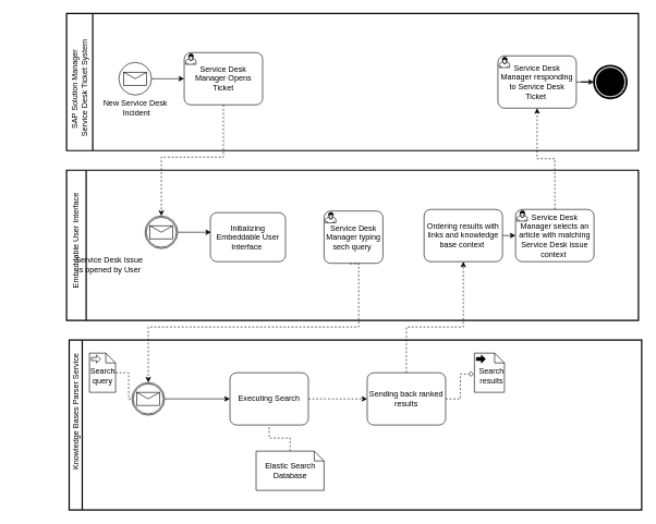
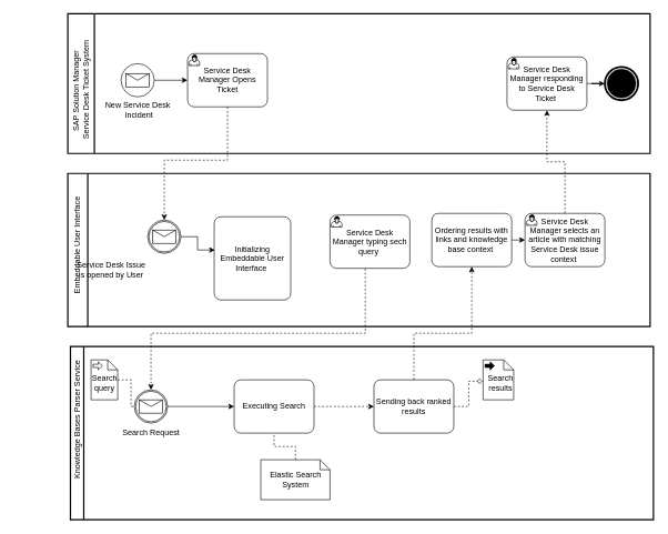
  <mxCell id="0" />
  <mxCell id="1" parent="0" />
  <mxCell id="2" value="" style="swimlane;html=1;startSize=20;fontStyle=0;collapsible=0;horizontal=0;swimlaneLine=1;swimlaneFillColor=#ffffff;strokeWidth=2;" parent="1" vertex="1"><mxGeometry x="105" y="520" width="876" height="260" as="geometry" /></mxCell>
  <mxCell id="3" value="Knowledge Bases Parser Service" style="text;html=1;align=center;verticalAlign=middle;resizable=0;points=[];autosize=1;strokeColor=none;fillColor=none;rotation=-90;" parent="2" vertex="1"><mxGeometry x="-85" y="100" width="190" height="20" as="geometry" /></mxCell>
  <mxCell id="4" style="edgeStyle=orthogonalEdgeStyle;rounded=0;orthogonalLoop=1;jettySize=auto;html=1;entryX=0;entryY=0.5;entryDx=0;entryDy=0;entryPerimeter=0;dashed=1;" parent="2" source="5" target="7" edge="1"><mxGeometry relative="1" as="geometry" /></mxCell>
  <mxCell id="5" value="Executing Search" style="points=[[0.25,0,0],[0.5,0,0],[0.75,0,0],[1,0.25,0],[1,0.5,0],[1,0.75,0],[0.75,1,0],[0.5,1,0],[0.25,1,0],[0,0.75,0],[0,0.5,0],[0,0.25,0]];shape=mxgraph.bpmn.task;whiteSpace=wrap;rectStyle=rounded;size=10;taskMarker=abstract;" parent="2" vertex="1"><mxGeometry x="246" y="50" width="120" height="80" as="geometry" /></mxCell>
  <mxCell id="6" style="edgeStyle=orthogonalEdgeStyle;rounded=0;orthogonalLoop=1;jettySize=auto;html=1;exitX=1;exitY=0.5;exitDx=0;exitDy=0;exitPerimeter=0;entryX=-0.04;entryY=0.4;entryDx=0;entryDy=0;entryPerimeter=0;dashed=1;endArrow=diamond;endFill=0;" parent="2" source="7" target="15" edge="1"><mxGeometry relative="1" as="geometry" /></mxCell>
  <mxCell id="7" value="Sending back ranked results" style="points=[[0.25,0,0],[0.5,0,0],[0.75,0,0],[1,0.25,0],[1,0.5,0],[1,0.75,0],[0.75,1,0],[0.5,1,0],[0.25,1,0],[0,0.75,0],[0,0.5,0],[0,0.25,0]];shape=mxgraph.bpmn.task;whiteSpace=wrap;rectStyle=rounded;size=10;taskMarker=abstract;" parent="2" vertex="1"><mxGeometry x="456" y="50" width="120" height="80" as="geometry" /></mxCell>
  <mxCell id="8" style="edgeStyle=orthogonalEdgeStyle;rounded=0;orthogonalLoop=1;jettySize=auto;html=1;entryX=0;entryY=0.5;entryDx=0;entryDy=0;entryPerimeter=0;" parent="2" source="9" target="5" edge="1"><mxGeometry relative="1" as="geometry" /></mxCell>
  <mxCell id="9" value="" style="points=[[0.145,0.145,0],[0.5,0,0],[0.855,0.145,0],[1,0.5,0],[0.855,0.855,0],[0.5,1,0],[0.145,0.855,0],[0,0.5,0]];shape=mxgraph.bpmn.event;html=1;verticalLabelPosition=bottom;labelBackgroundColor=#ffffff;verticalAlign=top;align=center;perimeter=ellipsePerimeter;outlineConnect=0;aspect=fixed;outline=catching;symbol=message;" parent="2" vertex="1"><mxGeometry x="96" y="65" width="50" height="50" as="geometry" /></mxCell>
+ <mxCell id="10" value="Search Request" style="text;html=1;align=center;verticalAlign=middle;resizable=0;points=[];autosize=1;strokeColor=none;fillColor=none;" parent="2" vertex="1"><mxGeometry x="71" y="120" width="100" height="20" as="geometry" /></mxCell>
  <mxCell id="11" style="edgeStyle=orthogonalEdgeStyle;rounded=0;orthogonalLoop=1;jettySize=auto;html=1;entryX=0;entryY=0.5;entryDx=0;entryDy=0;entryPerimeter=0;dashed=1;endArrow=none;endFill=0;" parent="2" source="12" target="9" edge="1"><mxGeometry relative="1" as="geometry" /></mxCell>
  <mxCell id="12" value="" style="shape=mxgraph.bpmn.data;labelPosition=center;verticalLabelPosition=bottom;align=center;verticalAlign=top;whiteSpace=wrap;size=15;html=1;bpmnTransferType=input;" parent="2" vertex="1"><mxGeometry x="31" y="20" width="40" height="60" as="geometry" /></mxCell>
  <mxCell id="13" value="Search &lt;br&gt;query" style="text;html=1;align=center;verticalAlign=middle;resizable=0;points=[];autosize=1;strokeColor=none;fillColor=none;" parent="2" vertex="1"><mxGeometry x="26" y="40" width="50" height="30" as="geometry" /></mxCell>
  <mxCell id="14" value="" style="shape=mxgraph.bpmn.data;labelPosition=center;verticalLabelPosition=bottom;align=center;verticalAlign=top;whiteSpace=wrap;size=15;html=1;bpmnTransferType=output;" parent="2" vertex="1"><mxGeometry x="620" y="20" width="46" height="60" as="geometry" /></mxCell>
  <mxCell id="15" value="Search &lt;br&gt;results" style="text;html=1;align=center;verticalAlign=middle;resizable=0;points=[];autosize=1;strokeColor=none;fillColor=none;" parent="2" vertex="1"><mxGeometry x="621" y="40" width="50" height="30" as="geometry" /></mxCell>
  <mxCell id="16" style="edgeStyle=orthogonalEdgeStyle;rounded=0;orthogonalLoop=1;jettySize=auto;html=1;entryX=0.5;entryY=1;entryDx=0;entryDy=0;entryPerimeter=0;dashed=1;endArrow=none;endFill=0;" parent="2" source="17" target="5" edge="1"><mxGeometry relative="1" as="geometry" /></mxCell>
  <mxCell id="17" value="" style="shape=mxgraph.bpmn.data;labelPosition=center;verticalLabelPosition=bottom;align=center;verticalAlign=top;whiteSpace=wrap;size=15;html=1;" parent="2" vertex="1"><mxGeometry x="286" y="170" width="104" height="60" as="geometry" /></mxCell>
- <mxCell id="18" value="Elastic Search&lt;br&gt;Database" style="text;html=1;align=center;verticalAlign=middle;resizable=0;points=[];autosize=1;strokeColor=none;fillColor=none;" parent="2" vertex="1"><mxGeometry x="293" y="185" width="90" height="30" as="geometry" /></mxCell>
+ <mxCell id="18" value="Elastic Search&lt;br&gt;System" style="text;html=1;align=center;verticalAlign=middle;resizable=0;points=[];autosize=1;strokeColor=none;fillColor=none;" parent="2" vertex="1"><mxGeometry x="293" y="185" width="90" height="30" as="geometry" /></mxCell>
  <mxCell id="19" value="" style="swimlane;html=1;startSize=40;fontStyle=0;collapsible=0;horizontal=0;swimlaneLine=1;swimlaneFillColor=#ffffff;strokeWidth=2;" parent="1" vertex="1"><mxGeometry x="101" y="20" width="875" height="210" as="geometry" /></mxCell>
  <mxCell id="20" value="&lt;span&gt;SAP Solution Manager&amp;nbsp;&lt;/span&gt;&lt;br&gt;&lt;span&gt;Service Desk Ticket System&lt;/span&gt;" style="text;html=1;align=center;verticalAlign=middle;resizable=0;points=[];autosize=1;strokeColor=none;fillColor=none;rotation=-90;" parent="19" vertex="1"><mxGeometry x="-60" y="100" width="160" height="30" as="geometry" /></mxCell>
  <mxCell id="21" value="New Service Desk&lt;br&gt;&amp;nbsp;Incident" style="text;html=1;align=center;verticalAlign=middle;resizable=0;points=[];autosize=1;strokeColor=none;fillColor=none;" parent="19" vertex="1"><mxGeometry x="50" y="130" width="110" height="30" as="geometry" /></mxCell>
  <mxCell id="22" style="edgeStyle=orthogonalEdgeStyle;rounded=0;orthogonalLoop=1;jettySize=auto;html=1;entryX=0;entryY=0.5;entryDx=0;entryDy=0;entryPerimeter=0;" parent="19" source="23" target="24" edge="1"><mxGeometry relative="1" as="geometry" /></mxCell>
  <mxCell id="23" value="" style="points=[[0.145,0.145,0],[0.5,0,0],[0.855,0.145,0],[1,0.5,0],[0.855,0.855,0],[0.5,1,0],[0.145,0.855,0],[0,0.5,0]];shape=mxgraph.bpmn.event;html=1;verticalLabelPosition=bottom;labelBackgroundColor=#ffffff;verticalAlign=top;align=center;perimeter=ellipsePerimeter;outlineConnect=0;aspect=fixed;outline=standard;symbol=message;" parent="19" vertex="1"><mxGeometry x="80" y="75" width="50" height="50" as="geometry" /></mxCell>
  <mxCell id="24" value="Service Desk Manager Opens Ticket" style="points=[[0.25,0,0],[0.5,0,0],[0.75,0,0],[1,0.25,0],[1,0.5,0],[1,0.75,0],[0.75,1,0],[0.5,1,0],[0.25,1,0],[0,0.75,0],[0,0.5,0],[0,0.25,0]];shape=mxgraph.bpmn.task;whiteSpace=wrap;rectStyle=rounded;size=10;taskMarker=user;" parent="19" vertex="1"><mxGeometry x="180" y="60" width="120" height="80" as="geometry" /></mxCell>
  <mxCell id="25" value="" style="points=[[0.145,0.145,0],[0.5,0,0],[0.855,0.145,0],[1,0.5,0],[0.855,0.855,0],[0.5,1,0],[0.145,0.855,0],[0,0.5,0]];shape=mxgraph.bpmn.event;html=1;verticalLabelPosition=bottom;labelBackgroundColor=#ffffff;verticalAlign=top;align=center;perimeter=ellipsePerimeter;outlineConnect=0;aspect=fixed;outline=end;symbol=terminate;" parent="19" vertex="1"><mxGeometry x="807" y="80" width="50" height="50" as="geometry" /></mxCell>
  <mxCell id="26" style="edgeStyle=orthogonalEdgeStyle;rounded=0;orthogonalLoop=1;jettySize=auto;html=1;entryX=0;entryY=0.5;entryDx=0;entryDy=0;entryPerimeter=0;" edge="1" parent="19" source="27" target="25"><mxGeometry relative="1" as="geometry" /></mxCell>
  <mxCell id="27" value="Service Desk Manager responding to Service Desk Ticket " style="points=[[0.25,0,0],[0.5,0,0],[0.75,0,0],[1,0.25,0],[1,0.5,0],[1,0.75,0],[0.75,1,0],[0.5,1,0],[0.25,1,0],[0,0.75,0],[0,0.5,0],[0,0.25,0]];shape=mxgraph.bpmn.task;whiteSpace=wrap;rectStyle=rounded;size=10;taskMarker=user;" vertex="1" parent="19"><mxGeometry x="660" y="65" width="120" height="80" as="geometry" /></mxCell>
  <mxCell id="28" value="" style="swimlane;html=1;startSize=30;fontStyle=0;collapsible=0;horizontal=0;swimlaneLine=1;swimlaneFillColor=#ffffff;strokeWidth=2;" parent="1" vertex="1"><mxGeometry x="101" y="260" width="875" height="230" as="geometry" /></mxCell>
  <mxCell id="29" value="&lt;span&gt;Embeddable User Interface&amp;nbsp;&lt;/span&gt;&amp;nbsp;" style="text;html=1;align=center;verticalAlign=middle;resizable=0;points=[];autosize=1;strokeColor=none;fillColor=none;rotation=-90;" parent="28" vertex="1"><mxGeometry x="-70" y="95" width="170" height="20" as="geometry" /></mxCell>
- <mxCell id="30" value="Initializing Embeddable User Interface " style="points=[[0.25,0,0],[0.5,0,0],[0.75,0,0],[1,0.25,0],[1,0.5,0],[1,0.75,0],[0.75,1,0],[0.5,1,0],[0.25,1,0],[0,0.75,0],[0,0.5,0],[0,0.25,0]];shape=mxgraph.bpmn.task;whiteSpace=wrap;rectStyle=rounded;size=10;taskMarker=abstract;" parent="28" vertex="1"><mxGeometry x="220" y="65" width="115" height="75" as="geometry" /></mxCell>
+ <mxCell id="30" value="Initializing Embeddable User Interface " style="points=[[0.25,0,0],[0.5,0,0],[0.75,0,0],[1,0.25,0],[1,0.5,0],[1,0.75,0],[0.75,1,0],[0.5,1,0],[0.25,1,0],[0,0.75,0],[0,0.5,0],[0,0.25,0]];shape=mxgraph.bpmn.task;whiteSpace=wrap;rectStyle=rounded;size=10;taskMarker=abstract;" parent="28" vertex="1"><mxGeometry x="220" y="65" width="115" height="125" as="geometry" /></mxCell>
  <mxCell id="31" style="edgeStyle=orthogonalEdgeStyle;rounded=0;orthogonalLoop=1;jettySize=auto;html=1;entryX=0.009;entryY=0.4;entryDx=0;entryDy=0;entryPerimeter=0;" parent="28" source="32" target="30" edge="1"><mxGeometry relative="1" as="geometry" /></mxCell>
  <mxCell id="32" value="" style="points=[[0.145,0.145,0],[0.5,0,0],[0.855,0.145,0],[1,0.5,0],[0.855,0.855,0],[0.5,1,0],[0.145,0.855,0],[0,0.5,0]];shape=mxgraph.bpmn.event;html=1;verticalLabelPosition=bottom;labelBackgroundColor=#ffffff;verticalAlign=top;align=center;perimeter=ellipsePerimeter;outlineConnect=0;aspect=fixed;outline=catching;symbol=message;" parent="28" vertex="1"><mxGeometry x="120" y="70" width="50" height="50" as="geometry" /></mxCell>
  <mxCell id="33" value="Service Desk Issue&lt;br&gt;is opened by User" style="text;html=1;align=center;verticalAlign=middle;resizable=0;points=[];autosize=1;strokeColor=none;fillColor=none;" parent="28" vertex="1"><mxGeometry x="5" y="130" width="120" height="30" as="geometry" /></mxCell>
- <mxCell id="34" value="Service Desk Manager typing sech query " style="points=[[0.25,0,0],[0.5,0,0],[0.75,0,0],[1,0.25,0],[1,0.5,0],[1,0.75,0],[0.75,1,0],[0.5,1,0],[0.25,1,0],[0,0.75,0],[0,0.5,0],[0,0.25,0]];shape=mxgraph.bpmn.task;whiteSpace=wrap;rectStyle=rounded;size=10;taskMarker=user;" parent="28" vertex="1"><mxGeometry x="394" y="62.5" width="90" height="80" as="geometry" /></mxCell>
+ <mxCell id="34" value="Service Desk Manager typing sech query " style="points=[[0.25,0,0],[0.5,0,0],[0.75,0,0],[1,0.25,0],[1,0.5,0],[1,0.75,0],[0.75,1,0],[0.5,1,0],[0.25,1,0],[0,0.75,0],[0,0.5,0],[0,0.25,0]];shape=mxgraph.bpmn.task;whiteSpace=wrap;rectStyle=rounded;size=10;taskMarker=user;" parent="28" vertex="1"><mxGeometry x="394" y="62.5" width="120" height="80" as="geometry" /></mxCell>
  <mxCell id="35" style="edgeStyle=orthogonalEdgeStyle;rounded=0;orthogonalLoop=1;jettySize=auto;html=1;exitX=1;exitY=0.5;exitDx=0;exitDy=0;exitPerimeter=0;entryX=0;entryY=0.5;entryDx=0;entryDy=0;entryPerimeter=0;" edge="1" parent="28" source="36" target="37"><mxGeometry relative="1" as="geometry" /></mxCell>
  <mxCell id="36" value="Ordering results with links and knowledge base context " style="points=[[0.25,0,0],[0.5,0,0],[0.75,0,0],[1,0.25,0],[1,0.5,0],[1,0.75,0],[0.75,1,0],[0.5,1,0],[0.25,1,0],[0,0.75,0],[0,0.5,0],[0,0.25,0]];shape=mxgraph.bpmn.task;whiteSpace=wrap;rectStyle=rounded;size=10;taskMarker=abstract;" vertex="1" parent="28"><mxGeometry x="547" y="60" width="120" height="80" as="geometry" /></mxCell>
  <mxCell id="37" value="Service Desk Manager selects an article with matching Service Desk issue context " style="points=[[0.25,0,0],[0.5,0,0],[0.75,0,0],[1,0.25,0],[1,0.5,0],[1,0.75,0],[0.75,1,0],[0.5,1,0],[0.25,1,0],[0,0.75,0],[0,0.5,0],[0,0.25,0]];shape=mxgraph.bpmn.task;whiteSpace=wrap;rectStyle=rounded;size=10;taskMarker=user;" vertex="1" parent="28"><mxGeometry x="687" y="60" width="120" height="80" as="geometry" /></mxCell>
  <mxCell id="38" style="edgeStyle=orthogonalEdgeStyle;rounded=0;orthogonalLoop=1;jettySize=auto;html=1;entryX=0.5;entryY=0;entryDx=0;entryDy=0;entryPerimeter=0;dashed=1;" parent="1" source="24" target="32" edge="1"><mxGeometry relative="1" as="geometry"><Array as="points"><mxPoint x="341" y="240" /><mxPoint x="246" y="240" /></Array></mxGeometry></mxCell>
  <mxCell id="39" style="edgeStyle=orthogonalEdgeStyle;rounded=0;orthogonalLoop=1;jettySize=auto;html=1;dashed=1;exitX=0.442;exitY=1.006;exitDx=0;exitDy=0;exitPerimeter=0;" parent="1" source="34" target="9" edge="1"><mxGeometry relative="1" as="geometry"><Array as="points"><mxPoint x="548" y="500" /><mxPoint x="226" y="500" /></Array><mxPoint x="531" y="402.5" as="sourcePoint" /></mxGeometry></mxCell>
  <mxCell id="40" style="edgeStyle=orthogonalEdgeStyle;rounded=0;orthogonalLoop=1;jettySize=auto;html=1;exitX=0.5;exitY=0;exitDx=0;exitDy=0;exitPerimeter=0;entryX=0.5;entryY=1;entryDx=0;entryDy=0;entryPerimeter=0;dashed=1;" edge="1" parent="1" source="7" target="36"><mxGeometry relative="1" as="geometry"><Array as="points"><mxPoint x="621" y="500" /><mxPoint x="708" y="500" /></Array></mxGeometry></mxCell>
  <mxCell id="41" style="edgeStyle=orthogonalEdgeStyle;rounded=0;orthogonalLoop=1;jettySize=auto;html=1;entryX=0.5;entryY=1;entryDx=0;entryDy=0;entryPerimeter=0;dashed=1;" edge="1" parent="1" source="37" target="27"><mxGeometry relative="1" as="geometry" /></mxCell>
